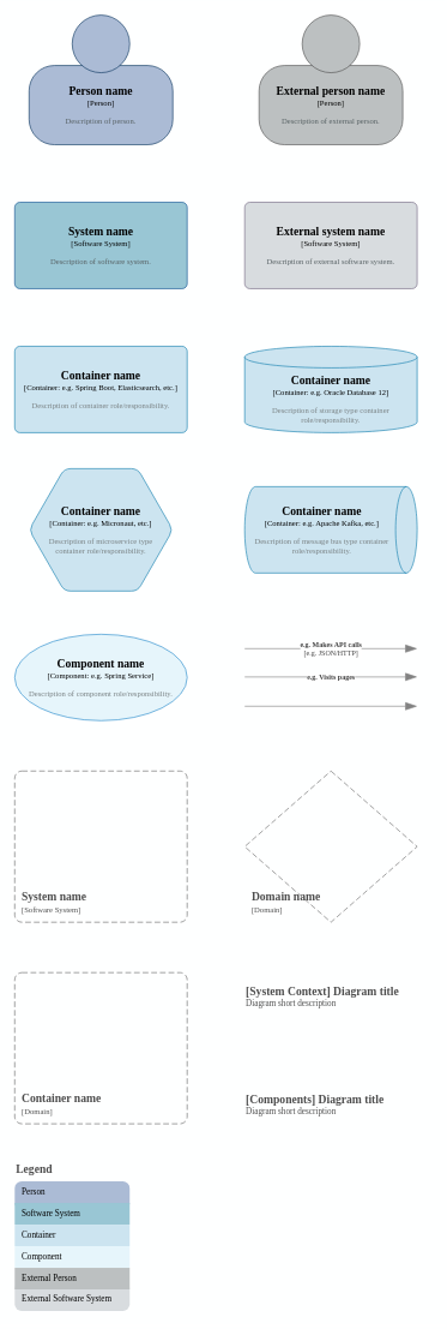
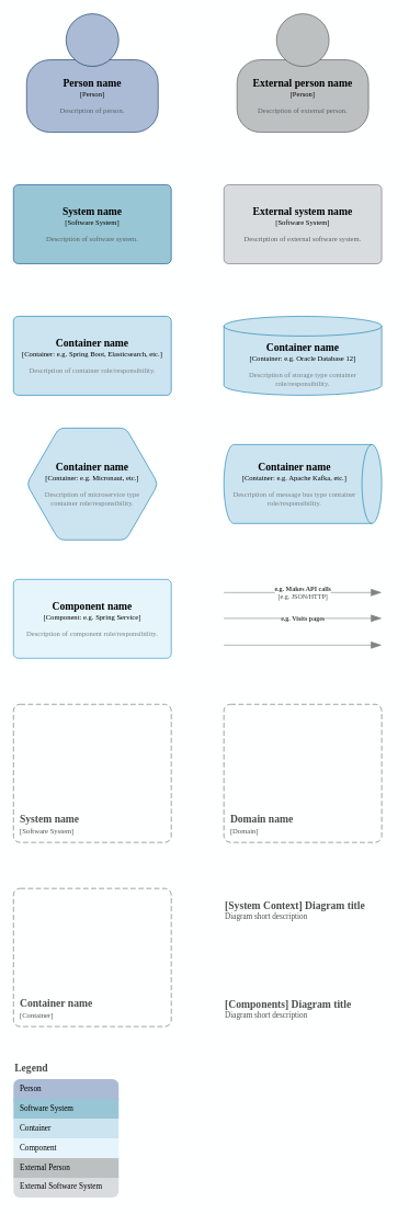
  <mxCell id="0" />
  <mxCell id="1" parent="0" />
  <mxCell id="2" value="&lt;font style=&quot;font-size: 16px&quot;&gt;&lt;b&gt;Person name&lt;/b&gt;&lt;/font&gt;&lt;br&gt;&lt;div&gt;&lt;font style=&quot;font-size: 11px&quot;&gt;[Person]&lt;/font&gt;&lt;/div&gt;&lt;div style=&quot;font-size: 10px&quot;&gt;&lt;br&gt;&lt;/div&gt;&lt;div style=&quot;font-size: 11px&quot;&gt;&lt;font color=&quot;#576164&quot;&gt;Description of person.&lt;/font&gt;&lt;/div&gt;" style="shape=stencil(tZTRUsMgEEW/hsdmCNimr06s/4Fka3aSQAZwWv16STYZRaXjaDuTl3sXTu6SJUzWvlUjMMGNGoDJBybEoDRCJ3fbjb7bjOC8NdGNS1qql3tO+kRa8EUrP4IOZB7xDA3ZPjjbwQmbsADQtOAwTFV5YPw+rpkeWWtrTCSgNT6pfKpHmEIT9/IzwXixpde8LppUzI0DBHBLZnKZePw9OMUW1bXA5a3AvBDpWZTXI98MXP2DLOvo5IZG1k9Kd8/OvpjmxzxzxU0Tm/nmVWbO13tQrnPvtMe35fZIcfkUjtj3dCNyDWVix63WwYV+oO9x9PDRze7LCCfd7NNmVvn32N/SzS79XmbjHQ==);whiteSpace=wrap;html=1;rounded=1;fontColor=#000000;arcSize=30;allowArrows=0;rotatable=0;spacingTop=70;aspect=fixed;editable=1;metaEdit=1;resizable=0;strokeColor=#06315C;fillColor=#ABBBD5;recursiveResize=0;expand=0;fontFamily=Calibri;" parent="1" vertex="1"><mxGeometry x="40" y="20" width="200" height="180" as="geometry" /></mxCell>
  <mxCell id="3" value="&lt;font style=&quot;font-size: 16px&quot;&gt;&lt;b&gt;External person name&lt;/b&gt;&lt;/font&gt;&lt;br&gt;&lt;div&gt;&lt;font style=&quot;font-size: 11px&quot;&gt;[Person]&lt;/font&gt;&lt;/div&gt;&lt;div style=&quot;font-size: 10px&quot;&gt;&lt;br&gt;&lt;/div&gt;&lt;div style=&quot;font-size: 11px&quot;&gt;&lt;font color=&quot;#576164&quot;&gt;Description of external person.&lt;/font&gt;&lt;/div&gt;" style="shape=stencil(tZTRUsMgEEW/hsdmCNimr06s/4Fka3aSQAZwWv16STYZRaXjaDuTl3sXTu6SJUzWvlUjMMGNGoDJBybEoDRCJ3fbjb7bjOC8NdGNS1qql3tO+kRa8EUrP4IOZB7xDA3ZPjjbwQmbsADQtOAwTFV5YPw+rpkeWWtrTCSgNT6pfKpHmEIT9/IzwXixpde8LppUzI0DBHBLZnKZePw9OMUW1bXA5a3AvBDpWZTXI98MXP2DLOvo5IZG1k9Kd8/OvpjmxzxzxU0Tm/nmVWbO13tQrnPvtMe35fZIcfkUjtj3dCNyDWVix63WwYV+oO9x9PDRze7LCCfd7NNmVvn32N/SzS79XmbjHQ==);whiteSpace=wrap;html=1;rounded=1;fontColor=#000000;arcSize=30;allowArrows=0;rotatable=0;spacingTop=70;aspect=fixed;editable=1;metaEdit=1;resizable=0;fillColor=#BCC0C1;strokeColor=#4D4D4D;recursiveResize=0;expand=0;fontFamily=Calibri;" parent="1" vertex="1"><mxGeometry x="360" y="20" width="200" height="180" as="geometry" /></mxCell>
  <mxCell id="4" value="&lt;font style=&quot;font-size: 16px&quot;&gt;&lt;b&gt;System name&lt;/b&gt;&lt;/font&gt;&lt;br&gt;&lt;div&gt;&lt;font style=&quot;font-size: 11px&quot;&gt;[Software System]&lt;/font&gt;&lt;/div&gt;&lt;div style=&quot;font-size: 10px&quot;&gt;&lt;br&gt;&lt;/div&gt;&lt;div style=&quot;font-size: 11px&quot;&gt;&lt;font color=&quot;#576164&quot;&gt;Description of software system.&lt;/font&gt;&lt;/div&gt;" style="rounded=1;whiteSpace=wrap;html=1;fontColor=#000000;arcSize=6;metaEdit=1;points=[[0.25,0,0],[0.5,0,0],[0.75,0,0],[1,0.25,0],[1,0.5,0],[1,0.75,0],[0.75,1,0],[0.5,1,0],[0.25,1,0],[0,0.75,0],[0,0.5,0],[0,0.25,0]];resizable=0;editable=1;movableLabel=0;allowArrows=0;rotatable=0;imageWidth=24;fillColor=#99C6D4;strokeColor=#0D5091;expand=0;recursiveResize=0;fontFamily=Calibri;" parent="1" vertex="1"><mxGeometry y="280" width="240" height="120" as="geometry" x="20" /></mxCell>
  <mxCell id="5" value="&lt;font style=&quot;font-size: 16px&quot;&gt;&lt;b&gt;External system name&lt;/b&gt;&lt;/font&gt;&lt;br&gt;&lt;div&gt;&lt;font style=&quot;font-size: 11px&quot;&gt;[Software System]&lt;/font&gt;&lt;/div&gt;&lt;div style=&quot;font-size: 10px&quot;&gt;&lt;br&gt;&lt;/div&gt;&lt;div style=&quot;font-size: 11px&quot;&gt;&lt;font color=&quot;#576164&quot;&gt;Description of external software system.&lt;/font&gt;&lt;/div&gt;" style="rounded=1;whiteSpace=wrap;html=1;fontColor=#000000;arcSize=6;metaEdit=1;points=[[0.25,0,0],[0.5,0,0],[0.75,0,0],[1,0.25,0],[1,0.5,0],[1,0.75,0],[0.75,1,0],[0.5,1,0],[0.25,1,0],[0,0.75,0],[0,0.5,0],[0,0.25,0]];resizable=0;editable=1;movableLabel=0;allowArrows=0;rotatable=0;fillColor=#D8DCDF;strokeColor=#736782;recursiveResize=0;expand=0;fontFamily=Calibri;" parent="1" vertex="1"><mxGeometry x="340" y="280" width="240" height="120" as="geometry" /></mxCell>
  <mxCell id="6" value="&lt;font style=&quot;font-size: 16px&quot;&gt;&lt;b&gt;&lt;font style=&quot;font-size: 16px&quot;&gt;&lt;span&gt;Container name&lt;/span&gt;&lt;/font&gt;&lt;/b&gt;&lt;/font&gt;&lt;br&gt;&lt;div&gt;&lt;font style=&quot;font-size: 11px&quot;&gt;[Container: e.g. Spring Boot, Elasticsearch, etc.]&lt;/font&gt;&lt;/div&gt;&lt;div style=&quot;font-size: 10px&quot;&gt;&lt;br&gt;&lt;/div&gt;&lt;div style=&quot;font-size: 11px&quot;&gt;&lt;font color=&quot;#798183&quot;&gt;Description of container role/responsibility.&lt;/font&gt;&lt;/div&gt;" style="rounded=1;whiteSpace=wrap;html=1;fontColor=#000000;arcSize=6;metaEdit=1;points=[[0.25,0,0],[0.5,0,0],[0.75,0,0],[1,0.25,0],[1,0.5,0],[1,0.75,0],[0.75,1,0],[0.5,1,0],[0.25,1,0],[0,0.75,0],[0,0.5,0],[0,0.25,0]];resizable=0;editable=1;movableLabel=0;allowArrows=0;rotatable=0;autosize=0;fillColor=#CCE4F0;strokeColor=#0E7DAD;expand=0;recursiveResize=0;fontFamily=Calibri;" parent="1" vertex="1"><mxGeometry y="480" width="240" height="120" as="geometry" x="20" /></mxCell>
  <mxCell id="7" value="&lt;font style=&quot;font-size: 16px&quot;&gt;&lt;b&gt;&lt;font style=&quot;font-size: 16px&quot;&gt;&lt;span&gt;Container name&lt;/span&gt;&lt;/font&gt;&lt;/b&gt;&lt;/font&gt;&lt;br&gt;&lt;div&gt;&lt;font style=&quot;font-size: 11px&quot;&gt;[Container: e.g. Oracle Database 12]&lt;/font&gt;&lt;/div&gt;&lt;div style=&quot;font-size: 10px&quot;&gt;&lt;br&gt;&lt;/div&gt;&lt;div style=&quot;font-size: 11px&quot;&gt;&lt;font color=&quot;#798183&quot;&gt;Description of storage type container role/responsibility.&lt;/font&gt;&lt;/div&gt;" style="shape=cylinder3;whiteSpace=wrap;html=1;boundedLbl=1;backgroundOutline=1;size=15;rounded=1;fontColor=#000000;arcSize=6;autosize=0;metaEdit=1;resizable=0;rotatable=0;allowArrows=0;fillColor=#CCE4F0;strokeColor=#0E7DAD;spacingTop=0;recursiveResize=0;expand=0;fontFamily=Calibri;" parent="1" vertex="1"><mxGeometry x="340" y="480" width="240" height="120" as="geometry" /></mxCell>
  <mxCell id="8" value="&lt;font style=&quot;font-size: 16px&quot;&gt;&lt;b&gt;&lt;font style=&quot;font-size: 16px&quot;&gt;&lt;span&gt;Container name&lt;/span&gt;&lt;/font&gt;&lt;/b&gt;&lt;/font&gt;&lt;br&gt;&lt;div&gt;&lt;font style=&quot;font-size: 11px&quot;&gt;[Container: e.g. Micronaut, etc.]&lt;/font&gt;&lt;/div&gt;&lt;div style=&quot;font-size: 10px&quot;&gt;&lt;br&gt;&lt;/div&gt;&lt;div style=&quot;font-size: 11px&quot;&gt;&lt;font color=&quot;#798183&quot;&gt;Description of microservice type container role/responsibility.&lt;/font&gt;&lt;/div&gt;" style="shape=hexagon;perimeter=hexagonPerimeter2;whiteSpace=wrap;html=1;fixedSize=1;fontFamily=Calibri;fontSize=12;fontColor=#000000;strokeColor=#0E7DAD;gradientColor=none;size=48.952;rounded=1;fillColor=#CCE4F0;arcSize=18;allowArrows=0;connectable=1;expand=0;recursiveResize=0;metaEdit=1;editable=1;rotatable=0;spacing=10;resizable=0;" parent="1" vertex="1"><mxGeometry x="40" y="650" width="200" height="170" as="geometry" /></mxCell>
  <mxCell id="9" value="&lt;font style=&quot;font-size: 16px&quot;&gt;&lt;b&gt;&lt;font style=&quot;font-size: 16px&quot;&gt;&lt;span&gt;Container name&lt;/span&gt;&lt;/font&gt;&lt;/b&gt;&lt;/font&gt;&lt;br&gt;&lt;div&gt;&lt;font style=&quot;font-size: 11px&quot;&gt;[Container: e.g. Apache Kafka, etc.]&lt;/font&gt;&lt;/div&gt;&lt;div style=&quot;font-size: 10px&quot;&gt;&lt;br&gt;&lt;/div&gt;&lt;div style=&quot;font-size: 11px&quot;&gt;&lt;font color=&quot;#798183&quot;&gt;Description of message bus type container role/responsibility.&lt;/font&gt;&lt;/div&gt;" style="shape=cylinder3;whiteSpace=wrap;html=1;boundedLbl=1;backgroundOutline=0;size=15;fontFamily=Calibri;fontSize=12;fontColor=#000000;strokeColor=#0E7DAD;rounded=1;fillColor=#CCE4F0;arcSize=6;rotation=90;textDirection=ltr;verticalAlign=middle;horizontal=0;allowArrows=0;recursiveResize=0;expand=0;resizable=0;rotatable=0;metaEdit=1;" parent="1" vertex="1"><mxGeometry x="400" y="615" width="120" height="240" as="geometry" /></mxCell>
  <mxCell id="10" value="&lt;div&gt;&lt;b&gt;e.g. Makes API calls&lt;/b&gt;&lt;br&gt;&lt;/div&gt;&lt;div&gt;[e.g. JSON/HTTP]&lt;/div&gt;" style="endArrow=blockThin;html=1;fontSize=10;fontColor=#404040;strokeWidth=1;endFill=1;strokeColor=#828282;elbow=vertical;metaEdit=1;endSize=14;startSize=14;jumpStyle=arc;jumpSize=16;fontFamily=Calibri;" parent="1" edge="1"><mxGeometry width="50" height="50" relative="1" as="geometry"><mxPoint x="340" y="900" as="sourcePoint" /><mxPoint x="580" y="900" as="targetPoint" /></mxGeometry></mxCell>
  <mxCell id="11" value="&lt;div&gt;&lt;b&gt;e.g. Visits pages&lt;/b&gt;&lt;br&gt;&lt;/div&gt;" style="endArrow=blockThin;html=1;fontSize=10;fontColor=#404040;strokeWidth=1;endFill=1;strokeColor=#828282;elbow=vertical;metaEdit=1;backgroundOutline=0;editable=1;endSize=14;startSize=14;jumpStyle=arc;jumpSize=16;fontFamily=Calibri;" parent="1" edge="1"><mxGeometry width="50" height="50" relative="1" as="geometry"><mxPoint x="340" y="939.29" as="sourcePoint" /><mxPoint x="580" y="939.29" as="targetPoint" /></mxGeometry></mxCell>
  <mxCell id="12" value="" style="endArrow=blockThin;html=1;fontSize=10;fontColor=#404040;strokeColor=#828282;strokeWidth=1;endFill=1;endSize=14;startSize=14;jumpStyle=arc;jumpSize=16;fontFamily=Calibri;" parent="1" edge="1"><mxGeometry width="50" height="50" relative="1" as="geometry"><mxPoint x="340" y="980" as="sourcePoint" /><mxPoint x="580" y="980" as="targetPoint" /></mxGeometry></mxCell>
  <mxCell id="13" value="&lt;div style=&quot;font-size: 16px&quot; align=&quot;left&quot;&gt;&lt;font style=&quot;font-size: 16px&quot; color=&quot;#4D4D4D&quot;&gt;&lt;b&gt;System name&lt;br&gt;&lt;/b&gt;&lt;/font&gt;&lt;/div&gt;&lt;div align=&quot;left&quot;&gt;&lt;font style=&quot;font-size: 11px&quot; color=&quot;#4D4D4D&quot;&gt;[Software System]&lt;/font&gt;&lt;/div&gt;" style="rounded=1;whiteSpace=wrap;html=1;dashed=1;arcSize=20;fillColor=none;strokeColor=#666666;fontColor=#333333;labelBackgroundColor=none;align=left;verticalAlign=bottom;labelBorderColor=none;spacingTop=0;spacing=10;dashPattern=8 4;metaEdit=1;rotatable=0;perimeter=rectanglePerimeter;noLabel=0;labelPadding=0;allowArrows=0;connectable=0;expand=0;recursiveResize=0;editable=1;pointerEvents=0;absoluteArcSize=1;fontFamily=Calibri;" parent="1" vertex="1"><mxGeometry y="1070" width="240" height="210" as="geometry" x="20" /></mxCell>
- <mxCell id="14" value="&lt;div style=&quot;font-size: 16px&quot; align=&quot;left&quot;&gt;&lt;font style=&quot;font-size: 16px&quot; color=&quot;#4D4D4D&quot;&gt;&lt;b&gt;Container name&lt;br&gt;&lt;/b&gt;&lt;/font&gt;&lt;/div&gt;&lt;div align=&quot;left&quot;&gt;&lt;font style=&quot;font-size: 11px&quot; color=&quot;#4D4D4D&quot;&gt;[Domain]&lt;/font&gt;&lt;/div&gt;" style="rounded=1;whiteSpace=wrap;html=1;dashed=1;arcSize=20;fillColor=none;strokeColor=#666666;fontColor=#333333;labelBackgroundColor=none;align=left;verticalAlign=bottom;labelBorderColor=none;spacingTop=0;spacing=10;dashPattern=8 4;metaEdit=1;rotatable=0;perimeter=rectanglePerimeter;noLabel=0;labelPadding=0;allowArrows=0;connectable=0;expand=0;recursiveResize=0;editable=1;pointerEvents=0;absoluteArcSize=1;fontFamily=Calibri;" parent="1" vertex="1"><mxGeometry y="1350" width="240" height="210" as="geometry" x="20" /></mxCell>
+ <mxCell id="14" value="&lt;div style=&quot;font-size: 16px&quot; align=&quot;left&quot;&gt;&lt;font style=&quot;font-size: 16px&quot; color=&quot;#4D4D4D&quot;&gt;&lt;b&gt;Container name&lt;br&gt;&lt;/b&gt;&lt;/font&gt;&lt;/div&gt;&lt;div align=&quot;left&quot;&gt;&lt;font style=&quot;font-size: 11px&quot; color=&quot;#4D4D4D&quot;&gt;[Container]&lt;/font&gt;&lt;/div&gt;" style="rounded=1;whiteSpace=wrap;html=1;dashed=1;arcSize=20;fillColor=none;strokeColor=#666666;fontColor=#333333;labelBackgroundColor=none;align=left;verticalAlign=bottom;labelBorderColor=none;spacingTop=0;spacing=10;dashPattern=8 4;metaEdit=1;rotatable=0;perimeter=rectanglePerimeter;noLabel=0;labelPadding=0;allowArrows=0;connectable=0;expand=0;recursiveResize=0;editable=1;pointerEvents=0;absoluteArcSize=1;fontFamily=Calibri;" parent="1" vertex="1"><mxGeometry y="1350" width="240" height="210" as="geometry" x="20" /></mxCell>
  <mxCell id="15" value="&lt;div&gt;&lt;font color=&quot;#4D4D4D&quot;&gt;&lt;b style=&quot;font-size: 16px&quot;&gt;&lt;font style=&quot;font-size: 16px&quot;&gt;[System Context] Diagram title&lt;br&gt;&lt;/font&gt;&lt;/b&gt;&lt;/font&gt;&lt;/div&gt;&lt;div&gt;&lt;font style=&quot;font-size: 12px&quot; color=&quot;#4D4D4D&quot;&gt;Diagram short description&lt;br&gt;&lt;/font&gt;&lt;/div&gt;" style="text;html=1;strokeColor=none;fillColor=none;align=left;verticalAlign=top;whiteSpace=wrap;rounded=0;metaEdit=1;allowArrows=0;resizable=1;rotatable=0;connectable=0;recursiveResize=0;expand=0;pointerEvents=0;fontFamily=Calibri;" parent="1" vertex="1"><mxGeometry x="340" y="1360" width="260" height="40" as="geometry" /></mxCell>
  <mxCell id="16" value="&lt;div style=&quot;font-size: 16px&quot;&gt;&lt;font style=&quot;font-size: 16px&quot; color=&quot;#4D4D4D&quot;&gt;&lt;b&gt;&lt;font style=&quot;font-size: 16px&quot;&gt;[Components] Diagram title&lt;br&gt;&lt;/font&gt;&lt;/b&gt;&lt;/font&gt;&lt;/div&gt;&lt;div&gt;&lt;font style=&quot;font-size: 12px&quot; color=&quot;#4D4D4D&quot;&gt;Diagram short description&lt;br&gt;&lt;/font&gt;&lt;/div&gt;" style="text;html=1;strokeColor=none;fillColor=none;align=left;verticalAlign=top;whiteSpace=wrap;rounded=0;metaEdit=1;allowArrows=0;resizable=1;connectable=0;recursiveResize=0;expand=0;rotatable=0;pointerEvents=0;fontFamily=Calibri;" parent="1" vertex="1"><mxGeometry x="340" y="1510" width="260" height="40" as="geometry" /></mxCell>
  <mxCell id="17" value="" style="group;allowArrows=0;recursiveResize=0;dropTarget=0;expand=0;editable=0;resizable=0;rotatable=0;fontFamily=Calibri;" parent="1" vertex="1" connectable="0"><mxGeometry y="1610" width="160" height="210" as="geometry" x="20" /></mxCell>
  <mxCell id="18" value="&lt;span style=&quot;font-size: 12px;&quot;&gt;&lt;font style=&quot;font-size: 12px;&quot;&gt;External Software System&lt;br style=&quot;font-size: 12px;&quot;&gt;&lt;/font&gt;&lt;/span&gt;" style="rounded=1;whiteSpace=wrap;html=1;metaEdit=0;editable=0;resizable=0;rotatable=0;allowArrows=0;fontStyle=0;fontSize=12;align=left;spacing=5;strokeColor=none;arcSize=24;spacingBottom=-5;spacingLeft=5;connectable=0;fillColor=#D8DCDF;fontColor=#000000;fontFamily=Calibri;" parent="17" vertex="1"><mxGeometry y="170" width="160" height="40" as="geometry" /></mxCell>
  <mxCell id="19" value="&lt;span style=&quot;font-size: 12px;&quot;&gt;&lt;font style=&quot;font-size: 12px;&quot;&gt;External Person&lt;br style=&quot;font-size: 12px;&quot;&gt;&lt;/font&gt;&lt;/span&gt;" style="rounded=0;whiteSpace=wrap;html=1;metaEdit=0;editable=0;resizable=0;rotatable=0;allowArrows=0;fontStyle=0;fontSize=12;align=left;spacing=5;strokeColor=none;spacingLeft=5;connectable=0;fillColor=#BCC0C1;fontColor=#000000;fontFamily=Calibri;" parent="17" vertex="1"><mxGeometry y="150" width="160" height="30" as="geometry" /></mxCell>
  <mxCell id="20" value="&lt;span style=&quot;font-size: 12px;&quot;&gt;&lt;font style=&quot;font-size: 12px;&quot;&gt;Person&lt;br style=&quot;font-size: 12px;&quot;&gt;&lt;/font&gt;&lt;/span&gt;" style="rounded=1;whiteSpace=wrap;html=1;metaEdit=0;editable=0;resizable=0;rotatable=0;allowArrows=0;fontStyle=0;fontSize=12;align=left;spacing=5;strokeColor=none;absoluteArcSize=0;arcSize=24;verticalAlign=middle;spacingLeft=5;spacingTop=-12;container=0;connectable=0;fillColor=#ABBBD5;fontColor=#000000;fontFamily=Calibri;" parent="17" vertex="1"><mxGeometry y="30" width="160" height="40" as="geometry" /></mxCell>
  <mxCell id="21" value="&lt;span style=&quot;font-size: 12px;&quot;&gt;&lt;font style=&quot;font-size: 12px;&quot;&gt;Software System&lt;/font&gt;&lt;/span&gt;" style="rounded=0;whiteSpace=wrap;html=1;metaEdit=0;editable=0;resizable=0;rotatable=0;allowArrows=0;fontStyle=0;fontSize=12;align=left;spacing=5;strokeColor=none;spacingLeft=5;connectable=0;fillColor=#99C6D4;fontColor=#000000;fontFamily=Calibri;" parent="17" vertex="1"><mxGeometry y="60" width="160" height="30" as="geometry" /></mxCell>
  <mxCell id="22" value="&lt;span style=&quot;font-size: 12px;&quot;&gt;&lt;font style=&quot;font-size: 12px;&quot;&gt;Container&lt;/font&gt;&lt;/span&gt;" style="rounded=0;whiteSpace=wrap;html=1;metaEdit=0;editable=0;resizable=0;rotatable=0;allowArrows=0;fontStyle=0;fontSize=12;align=left;spacing=5;strokeColor=none;spacingLeft=5;connectable=0;fillColor=#CCE4F0;fontColor=#000000;fontFamily=Calibri;" parent="17" vertex="1"><mxGeometry y="90" width="160" height="30" as="geometry" /></mxCell>
  <mxCell id="23" value="&lt;font style=&quot;font-size: 12px;&quot;&gt;Component&lt;/font&gt;" style="rounded=0;whiteSpace=wrap;html=1;metaEdit=0;editable=0;resizable=0;rotatable=0;allowArrows=0;fontStyle=0;fontSize=12;align=left;spacing=5;strokeColor=none;spacingLeft=5;connectable=0;fillColor=#E6F5FB;fontColor=#000000;fontFamily=Calibri;" parent="17" vertex="1"><mxGeometry y="120" width="160" height="30" as="geometry" /></mxCell>
  <mxCell id="24" value="&lt;div style=&quot;font-size: 16px&quot;&gt;&lt;font style=&quot;font-size: 16px&quot;&gt;Legend&lt;/font&gt;&lt;/div&gt;&lt;div style=&quot;font-size: 16px&quot;&gt;&lt;font style=&quot;font-size: 16px&quot;&gt;&lt;br&gt;&lt;/font&gt;&lt;/div&gt;&lt;div style=&quot;font-size: 16px&quot;&gt;&lt;font style=&quot;font-size: 16px&quot;&gt;&lt;br&gt;&lt;/font&gt;&lt;/div&gt;&lt;div style=&quot;font-size: 16px&quot;&gt;&lt;font style=&quot;font-size: 16px&quot;&gt;&lt;br&gt;&lt;/font&gt;&lt;/div&gt;&lt;div style=&quot;font-size: 16px&quot;&gt;&lt;font style=&quot;font-size: 16px&quot;&gt;&lt;br&gt;&lt;/font&gt;&lt;/div&gt;&lt;div style=&quot;font-size: 16px&quot;&gt;&lt;font style=&quot;font-size: 16px&quot;&gt;&lt;br&gt;&lt;/font&gt;&lt;/div&gt;&lt;div style=&quot;font-size: 16px&quot;&gt;&lt;font style=&quot;font-size: 16px&quot;&gt;&lt;br&gt;&lt;/font&gt;&lt;/div&gt;&lt;div style=&quot;font-size: 16px&quot;&gt;&lt;font style=&quot;font-size: 16px&quot;&gt;&lt;br&gt;&lt;/font&gt;&lt;/div&gt;&lt;div style=&quot;font-size: 16px&quot;&gt;&lt;font style=&quot;font-size: 16px&quot;&gt;&lt;br&gt;&lt;/font&gt;&lt;/div&gt;&lt;div style=&quot;font-size: 16px&quot;&gt;&lt;font style=&quot;font-size: 16px&quot;&gt;&lt;br&gt;&lt;/font&gt;&lt;/div&gt;&lt;div style=&quot;font-size: 16px&quot;&gt;&lt;font style=&quot;font-size: 16px&quot;&gt;&lt;br&gt;&lt;/font&gt;&lt;/div&gt;&lt;div style=&quot;font-size: 16px&quot;&gt;&lt;font style=&quot;font-size: 16px&quot;&gt;&lt;br&gt;&lt;/font&gt;&lt;/div&gt;" style="text;html=1;strokeColor=none;fillColor=none;align=left;verticalAlign=top;whiteSpace=wrap;rounded=0;labelBackgroundColor=none;fontSize=14;fontColor=#4D4D4D;fontStyle=1;rotatable=0;editable=0;resizable=0;allowArrows=0;connectable=0;dashed=1;dashPattern=1 4;glass=1;recursiveResize=0;expand=0;spacing=2;spacingTop=-4;movable=0;cloneable=0;deletable=0;fontFamily=Calibri;" parent="17" vertex="1"><mxGeometry width="160" height="210" as="geometry" /></mxCell>
- <mxCell id="25" value="&lt;div style=&quot;font-size: 16px&quot; align=&quot;left&quot;&gt;&lt;font style=&quot;font-size: 16px&quot; color=&quot;#4D4D4D&quot;&gt;&lt;b&gt;Domain name&lt;br&gt;&lt;/b&gt;&lt;/font&gt;&lt;/div&gt;&lt;div align=&quot;left&quot;&gt;&lt;font style=&quot;font-size: 11px&quot; color=&quot;#4D4D4D&quot;&gt;[Domain]&lt;/font&gt;&lt;/div&gt;" style="rhombus;whiteSpace=wrap;html=1;dashed=1;arcSize=20;fillColor=none;strokeColor=#666666;fontColor=#333333;labelBackgroundColor=none;align=left;verticalAlign=bottom;labelBorderColor=none;spacingTop=0;spacing=10;dashPattern=8 4;metaEdit=1;rotatable=0;noLabel=0;labelPadding=0;allowArrows=0;connectable=0;expand=0;recursiveResize=0;editable=1;pointerEvents=0;absoluteArcSize=1;fontFamily=Calibri;" parent="1" vertex="1"><mxGeometry x="340" y="1070" width="240" height="210" as="geometry" /></mxCell>
- <mxCell id="26" value="&lt;font style=&quot;font-size: 16px&quot;&gt;&lt;b&gt;Component name&lt;/b&gt;&lt;/font&gt;&lt;br&gt;&lt;div&gt;&lt;div&gt;&lt;font style=&quot;font-size: 11px&quot;&gt;[Component: e.g. Spring Service]&lt;/font&gt;&lt;/div&gt;&lt;/div&gt;&lt;div style=&quot;font-size: 10px&quot;&gt;&lt;br&gt;&lt;/div&gt;&lt;div style=&quot;font-size: 11px&quot;&gt;&lt;font color=&quot;#798183&quot;&gt;Description of component role/responsibility.&lt;/font&gt;&lt;/div&gt;" style="ellipse;whiteSpace=wrap;html=1;fontColor=#000000;arcSize=6;metaEdit=1;points=[[0.25,0,0],[0.5,0,0],[0.75,0,0],[1,0.25,0],[1,0.5,0],[1,0.75,0],[0.75,1,0],[0.5,1,0],[0.25,1,0],[0,0.75,0],[0,0.5,0],[0,0.25,0]];resizable=0;editable=1;movableLabel=0;allowArrows=0;rotatable=0;strokeColor=#2086C9;fillColor=#E6F5FB;recursiveResize=0;expand=0;fontFamily=Calibri;" vertex="1" parent="1"><mxGeometry y="880" width="240" height="120" as="geometry" x="20" /></mxCell>
+ <mxCell id="25" value="&lt;div style=&quot;font-size: 16px&quot; align=&quot;left&quot;&gt;&lt;font style=&quot;font-size: 16px&quot; color=&quot;#4D4D4D&quot;&gt;&lt;b&gt;Domain name&lt;br&gt;&lt;/b&gt;&lt;/font&gt;&lt;/div&gt;&lt;div align=&quot;left&quot;&gt;&lt;font style=&quot;font-size: 11px&quot; color=&quot;#4D4D4D&quot;&gt;[Domain]&lt;/font&gt;&lt;/div&gt;" style="rounded=1;whiteSpace=wrap;html=1;dashed=1;arcSize=20;fillColor=none;strokeColor=#666666;fontColor=#333333;labelBackgroundColor=none;align=left;verticalAlign=bottom;labelBorderColor=none;spacingTop=0;spacing=10;dashPattern=8 4;metaEdit=1;rotatable=0;perimeter=rectanglePerimeter;noLabel=0;labelPadding=0;allowArrows=0;connectable=0;expand=0;recursiveResize=0;editable=1;pointerEvents=0;absoluteArcSize=1;fontFamily=Calibri;" parent="1" vertex="1"><mxGeometry x="340" y="1070" width="240" height="210" as="geometry" /></mxCell>
+ <mxCell id="26" value="&lt;font style=&quot;font-size: 16px&quot;&gt;&lt;b&gt;Component name&lt;/b&gt;&lt;/font&gt;&lt;br&gt;&lt;div&gt;&lt;div&gt;&lt;font style=&quot;font-size: 11px&quot;&gt;[Component: e.g. Spring Service]&lt;/font&gt;&lt;/div&gt;&lt;/div&gt;&lt;div style=&quot;font-size: 10px&quot;&gt;&lt;br&gt;&lt;/div&gt;&lt;div style=&quot;font-size: 11px&quot;&gt;&lt;font color=&quot;#798183&quot;&gt;Description of component role/responsibility.&lt;/font&gt;&lt;/div&gt;" style="rounded=1;whiteSpace=wrap;html=1;fontColor=#000000;arcSize=6;metaEdit=1;points=[[0.25,0,0],[0.5,0,0],[0.75,0,0],[1,0.25,0],[1,0.5,0],[1,0.75,0],[0.75,1,0],[0.5,1,0],[0.25,1,0],[0,0.75,0],[0,0.5,0],[0,0.25,0]];resizable=0;editable=1;movableLabel=0;allowArrows=0;rotatable=0;strokeColor=#2086C9;fillColor=#E6F5FB;recursiveResize=0;expand=0;fontFamily=Calibri;" vertex="1" parent="1"><mxGeometry y="880" width="240" height="120" as="geometry" x="20" /></mxCell>
